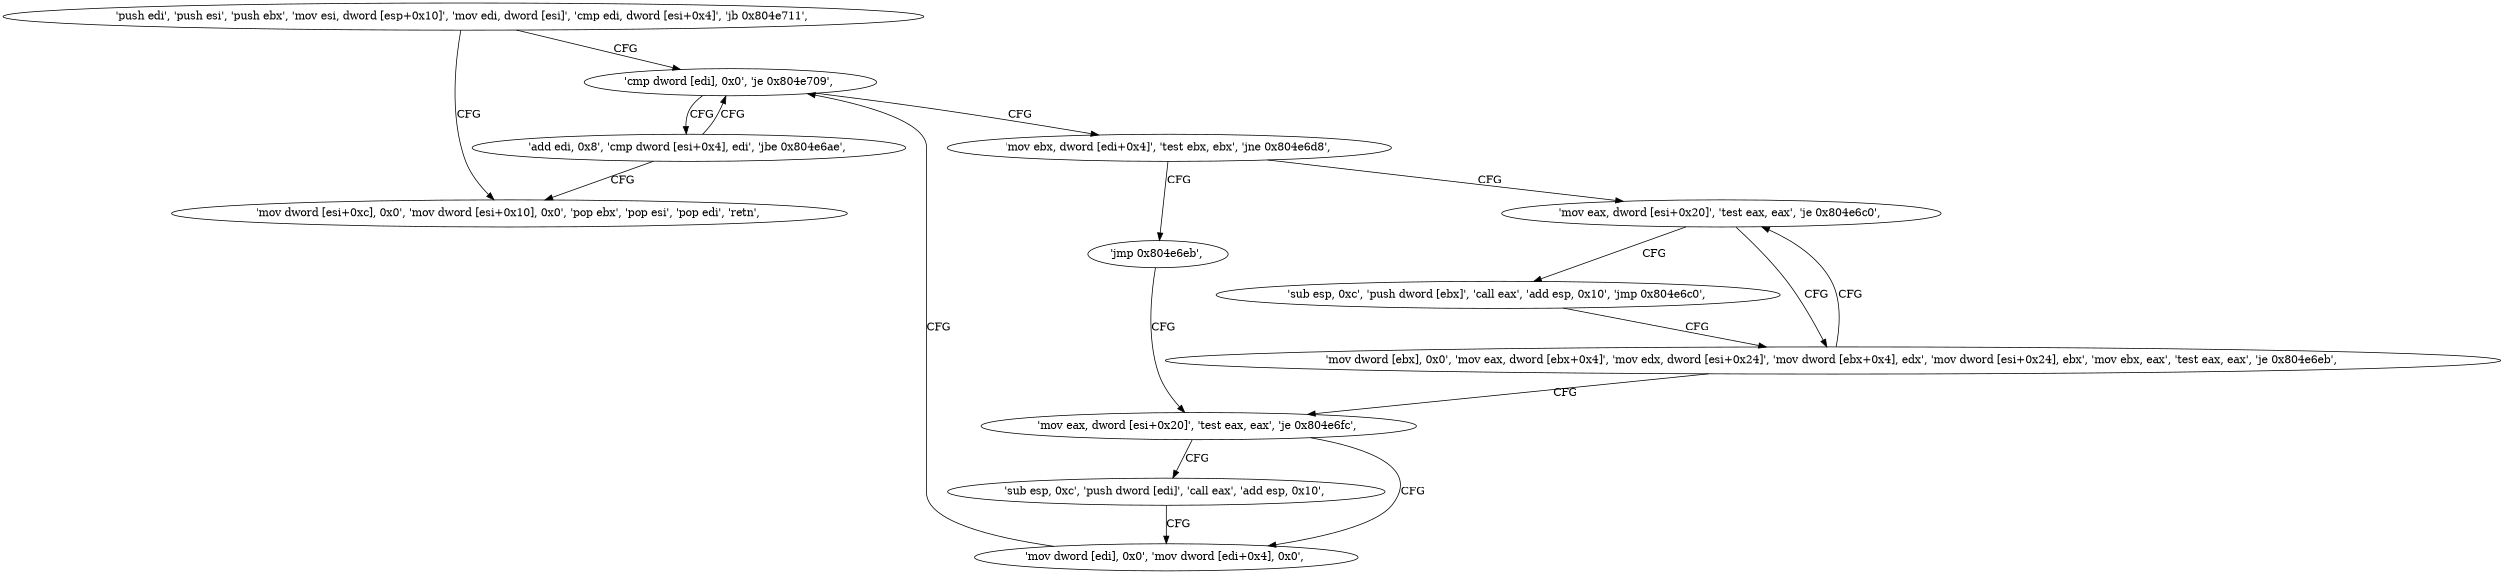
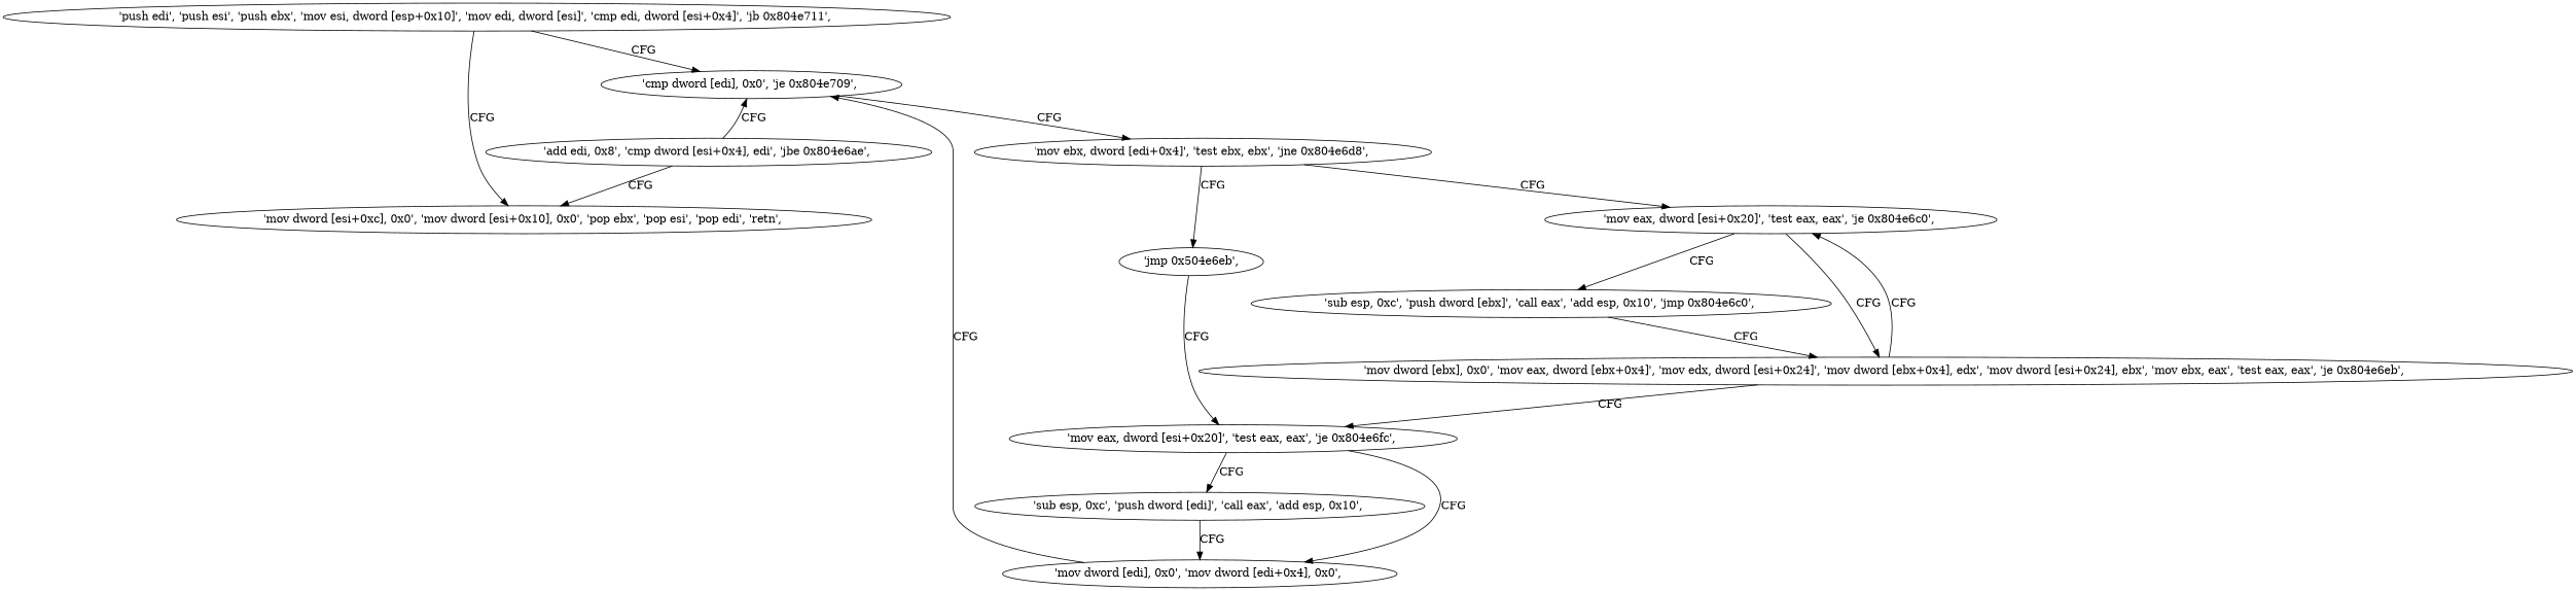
  digraph {
    n1 [label="'push edi', 'push esi', 'push ebx', 'mov esi, dword [esp+0x10]', 'mov edi, dword [esi]', 'cmp edi, dword [esi+0x4]', 'jb 0x804e711', "]
    n2 [label="'cmp dword [edi], 0x0', 'je 0x804e709', "]
    n3 [label="'mov dword [esi+0xc], 0x0', 'mov dword [esi+0x10], 0x0', 'pop ebx', 'pop esi', 'pop edi', 'retn', "]
    n4 [label="'add edi, 0x8', 'cmp dword [esi+0x4], edi', 'jbe 0x804e6ae', "]
    n5 [label="'mov ebx, dword [edi+0x4]', 'test ebx, ebx', 'jne 0x804e6d8', "]
    n6 [label="'mov eax, dword [esi+0x20]', 'test eax, eax', 'je 0x804e6c0', "]
-   n7 [label="'jmp 0x804e6eb', "]
+   n7 [label="'jmp 0x504e6eb',"]
    n8 [label="'mov dword [ebx], 0x0', 'mov eax, dword [ebx+0x4]', 'mov edx, dword [esi+0x24]', 'mov dword [ebx+0x4], edx', 'mov dword [esi+0x24], ebx', 'mov ebx, eax', 'test eax, eax', 'je 0x804e6eb', "]
    n9 [label="'sub esp, 0xc', 'push dword [ebx]', 'call eax', 'add esp, 0x10', 'jmp 0x804e6c0', "]
    n10 [label="'mov eax, dword [esi+0x20]', 'test eax, eax', 'je 0x804e6fc', "]
    n11 [label="'mov dword [edi], 0x0', 'mov dword [edi+0x4], 0x0', "]
    n12 [label="'sub esp, 0xc', 'push dword [edi]', 'call eax', 'add esp, 0x10', "]
    n1 -> n2 [label=CFG]
    n1 -> n3 [label=CFG]
-   n2 -> n4 [label=CFG]
    n2 -> n5 [label=CFG]
    n4 -> n2 [label=CFG]
    n4 -> n3 [label=CFG]
    n5 -> n6 [label=CFG]
    n5 -> n7 [label=CFG]
    n6 -> n8 [label=CFG]
    n6 -> n9 [label=CFG]
    n7 -> n10 [label=CFG]
    n8 -> n6 [label=CFG]
    n8 -> n10 [label=CFG]
    n9 -> n8 [label=CFG]
    n10 -> n11 [label=CFG]
    n10 -> n12 [label=CFG]
    n11 -> n2 [label=CFG]
    n12 -> n11 [label=CFG]
  }
